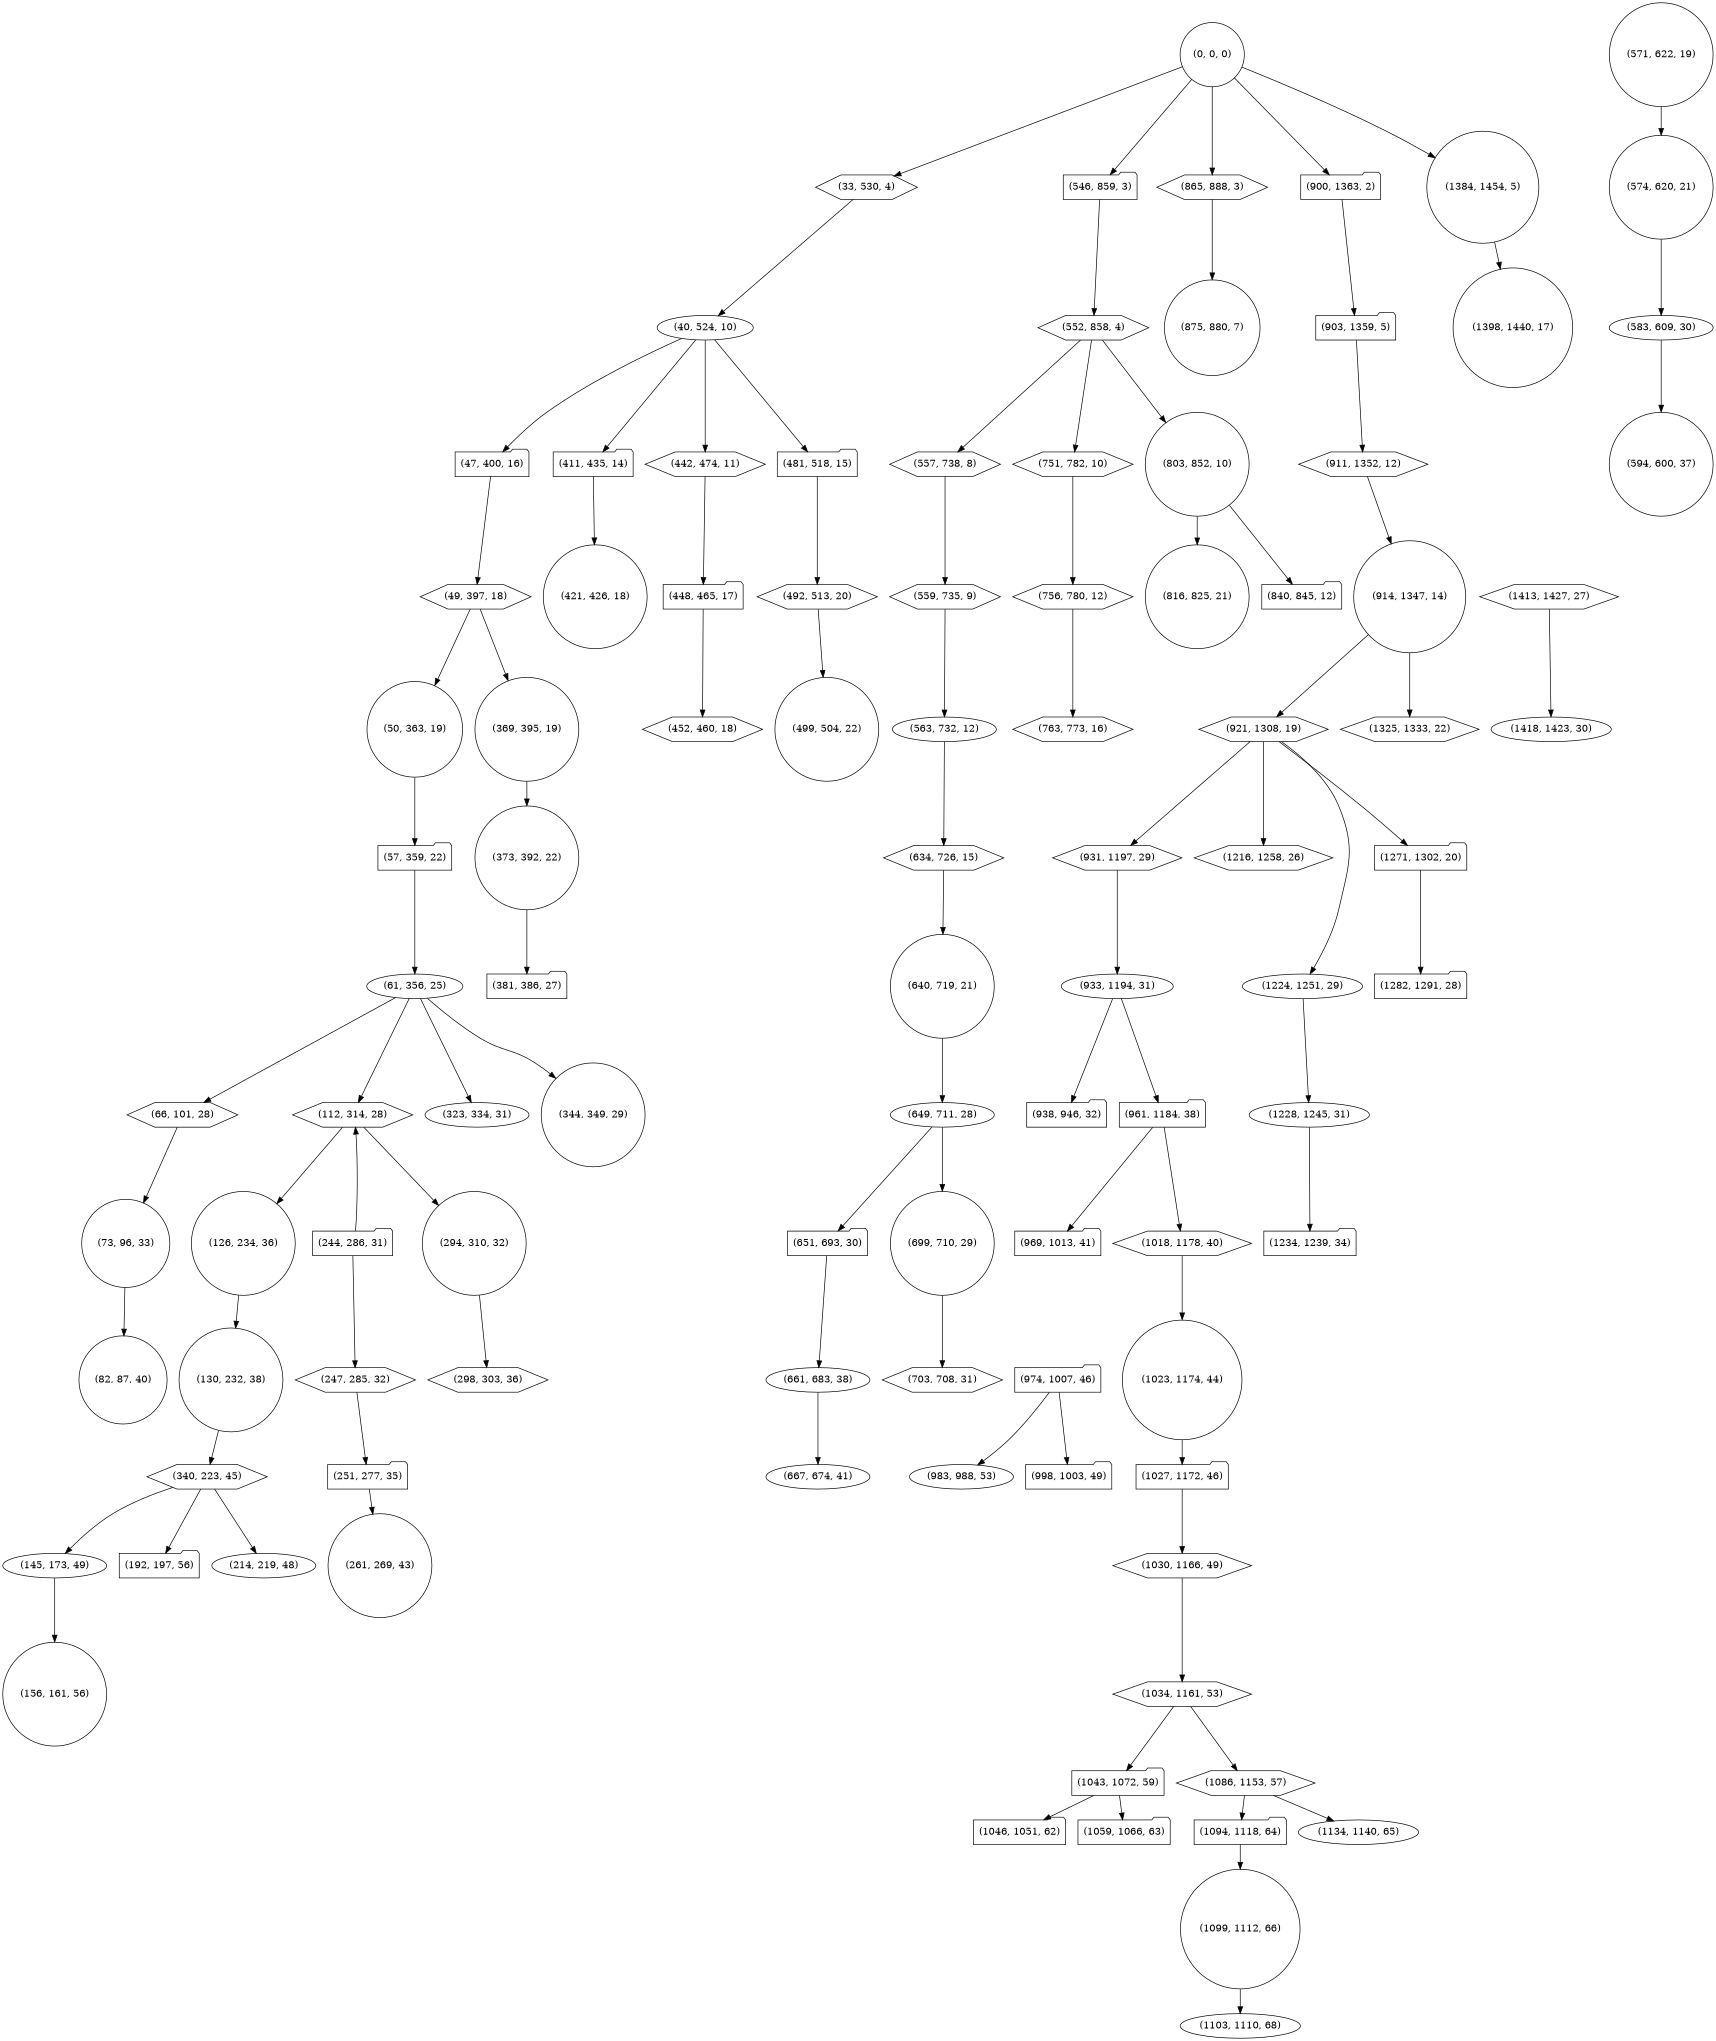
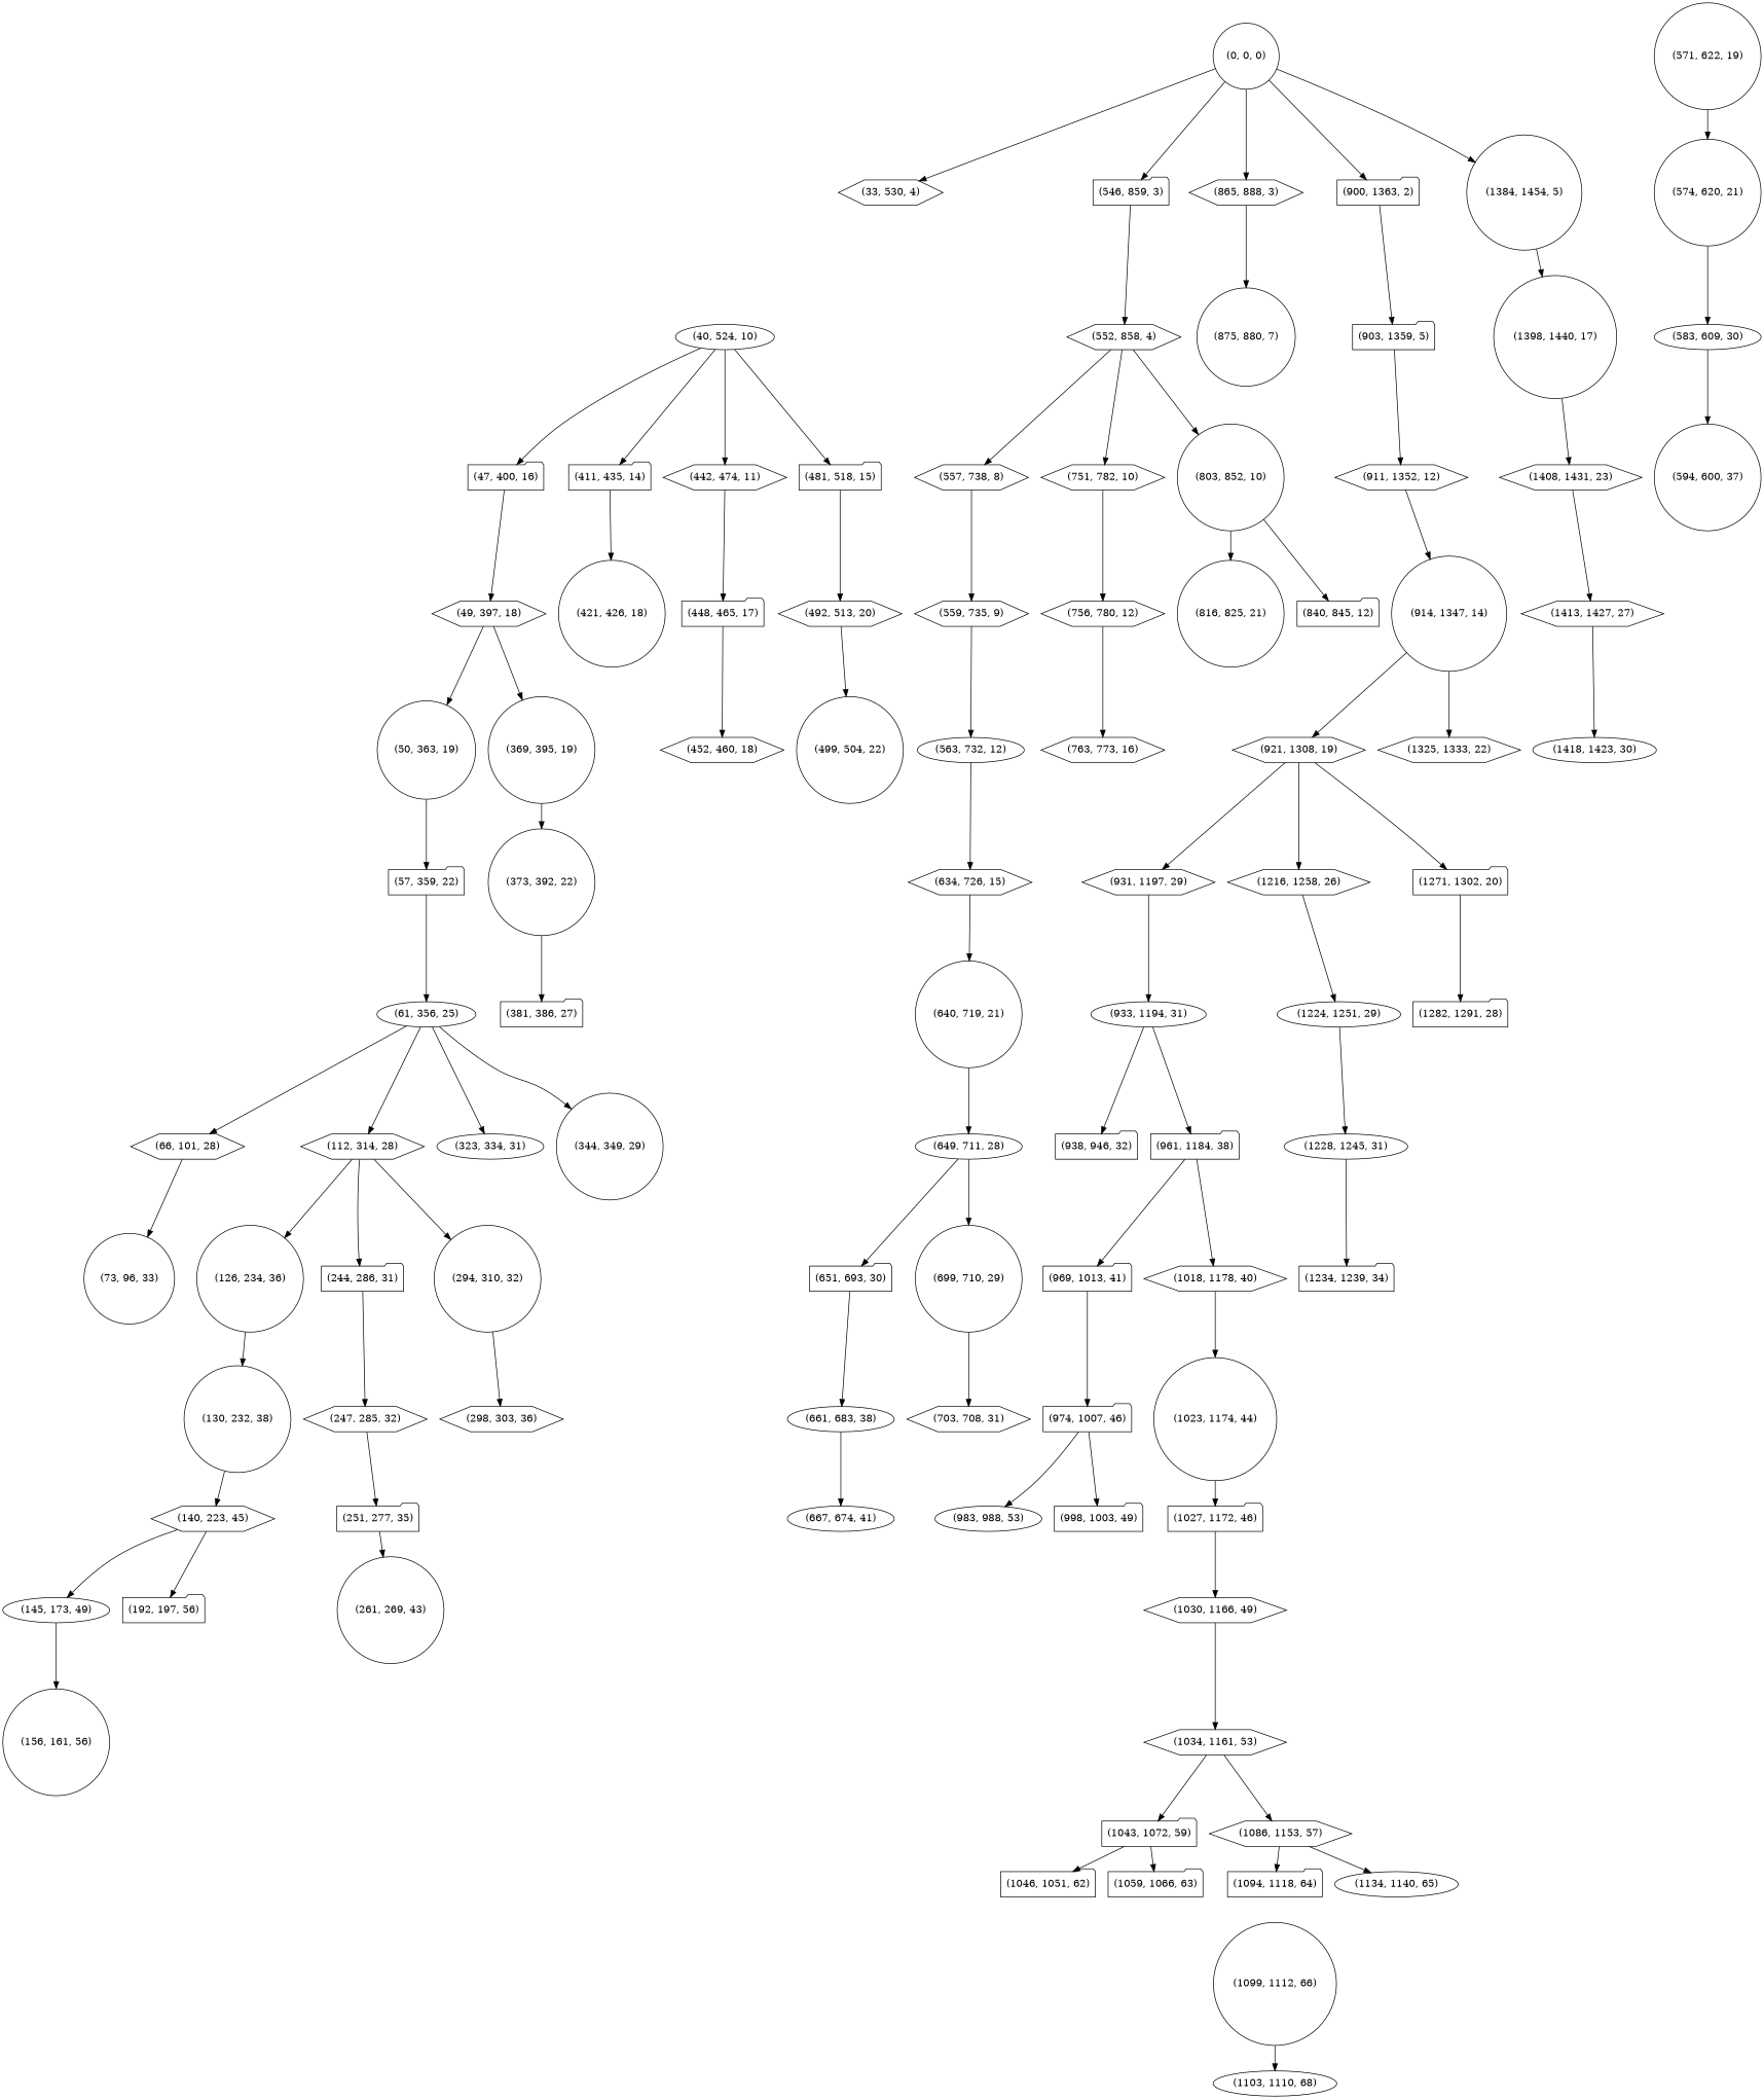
  digraph {
    node [shape=hexagon]
    "(0, 0, 0)" [shape=circle]
    "(33, 530, 4)"
    "(546, 859, 3)" [shape=folder]
    "(865, 888, 3)"
    "(900, 1363, 2)" [shape=folder]
    "(1384, 1454, 5)" [shape=circle]
    "(40, 524, 10)" [shape=ellipse]
    "(552, 858, 4)"
    "(875, 880, 7)" [shape=circle]
    "(903, 1359, 5)" [shape=folder]
    "(1398, 1440, 17)" [shape=circle]
    "(47, 400, 16)" [shape=folder]
    "(411, 435, 14)" [shape=folder]
    "(442, 474, 11)"
    "(481, 518, 15)" [shape=folder]
    "(49, 397, 18)"
    "(421, 426, 18)" [shape=circle]
    "(448, 465, 17)" [shape=folder]
    "(492, 513, 20)"
    "(50, 363, 19)" [shape=circle]
    "(369, 395, 19)" [shape=circle]
    "(57, 359, 22)" [shape=folder]
    "(373, 392, 22)" [shape=circle]
    "(61, 356, 25)" [shape=ellipse]
    "(66, 101, 28)"
    "(112, 314, 28)"
    "(323, 334, 31)" [shape=ellipse]
    "(344, 349, 29)" [shape=circle]
    "(73, 96, 33)" [shape=circle]
    "(126, 234, 36)" [shape=circle]
    "(244, 286, 31)" [shape=folder]
    "(294, 310, 32)" [shape=circle]
-   "(82, 87, 40)" [shape=circle]
    "(130, 232, 38)" [shape=circle]
    "(247, 285, 32)"
    "(298, 303, 36)"
-   "(140, 223, 45)" [label="(340, 223, 45)"]
+   "(140, 223, 45)"
    "(145, 173, 49)" [shape=ellipse]
    "(192, 197, 56)" [shape=folder]
-   "(214, 219, 48)" [shape=ellipse]
    "(156, 161, 56)" [shape=circle]
    "(251, 277, 35)" [shape=folder]
    "(261, 269, 43)" [shape=circle]
    "(381, 386, 27)" [shape=folder]
    "(452, 460, 18)"
    "(499, 504, 22)" [shape=circle]
    "(557, 738, 8)"
    "(751, 782, 10)"
    "(803, 852, 10)" [shape=circle]
    "(559, 735, 9)"
    "(756, 780, 12)"
    "(816, 825, 21)" [shape=circle]
    "(840, 845, 12)" [shape=folder]
    "(563, 732, 12)" [shape=ellipse]
    "(634, 726, 15)"
    "(571, 622, 19)" [shape=circle]
    "(574, 620, 21)" [shape=circle]
    "(640, 719, 21)" [shape=circle]
    "(583, 609, 30)" [shape=ellipse]
    "(594, 600, 37)" [shape=circle]
    "(649, 711, 28)" [shape=ellipse]
    "(651, 693, 30)" [shape=folder]
    "(699, 710, 29)" [shape=circle]
    "(661, 683, 38)" [shape=ellipse]
    "(703, 708, 31)"
    "(667, 674, 41)" [shape=ellipse]
    "(763, 773, 16)"
    "(911, 1352, 12)"
    "(914, 1347, 14)" [shape=circle]
    "(921, 1308, 19)"
    "(1325, 1333, 22)"
    "(931, 1197, 29)"
    "(1216, 1258, 26)"
    "(1271, 1302, 20)" [shape=folder]
    "(933, 1194, 31)" [shape=ellipse]
    "(1224, 1251, 29)" [shape=ellipse]
    "(1282, 1291, 28)" [shape=folder]
    "(938, 946, 32)" [shape=folder]
    "(961, 1184, 38)" [shape=folder]
    "(969, 1013, 41)" [shape=folder]
    "(1018, 1178, 40)"
    "(974, 1007, 46)" [shape=folder]
    "(1023, 1174, 44)" [shape=circle]
    "(983, 988, 53)" [shape=ellipse]
    "(998, 1003, 49)" [shape=folder]
    "(1027, 1172, 46)" [shape=folder]
    "(1030, 1166, 49)"
    "(1034, 1161, 53)"
    "(1043, 1072, 59)" [shape=folder]
    "(1086, 1153, 57)"
    "(1046, 1051, 62)" [shape=folder]
    "(1059, 1066, 63)" [shape=folder]
    "(1094, 1118, 64)" [shape=folder]
    "(1134, 1140, 65)" [shape=ellipse]
    "(1099, 1112, 66)" [shape=circle]
    "(1103, 1110, 68)" [shape=ellipse]
    "(1228, 1245, 31)" [shape=ellipse]
    "(1234, 1239, 34)" [shape=folder]
+   "(1408, 1431, 23)"
    "(1413, 1427, 27)"
    "(1418, 1423, 30)" [shape=ellipse]
    "(0, 0, 0)" -> "(33, 530, 4)"
    "(0, 0, 0)" -> "(546, 859, 3)"
    "(0, 0, 0)" -> "(865, 888, 3)"
    "(0, 0, 0)" -> "(900, 1363, 2)"
    "(0, 0, 0)" -> "(1384, 1454, 5)"
-   "(33, 530, 4)" -> "(40, 524, 10)"
    "(546, 859, 3)" -> "(552, 858, 4)"
    "(865, 888, 3)" -> "(875, 880, 7)"
    "(900, 1363, 2)" -> "(903, 1359, 5)"
    "(1384, 1454, 5)" -> "(1398, 1440, 17)"
    "(40, 524, 10)" -> "(47, 400, 16)"
    "(40, 524, 10)" -> "(411, 435, 14)"
    "(40, 524, 10)" -> "(442, 474, 11)"
    "(40, 524, 10)" -> "(481, 518, 15)"
    "(552, 858, 4)" -> "(557, 738, 8)"
    "(552, 858, 4)" -> "(751, 782, 10)"
    "(552, 858, 4)" -> "(803, 852, 10)"
    "(903, 1359, 5)" -> "(911, 1352, 12)"
+   "(1398, 1440, 17)" -> "(1408, 1431, 23)"
    "(47, 400, 16)" -> "(49, 397, 18)"
    "(411, 435, 14)" -> "(421, 426, 18)"
    "(442, 474, 11)" -> "(448, 465, 17)"
    "(481, 518, 15)" -> "(492, 513, 20)"
    "(49, 397, 18)" -> "(50, 363, 19)"
    "(49, 397, 18)" -> "(369, 395, 19)"
    "(448, 465, 17)" -> "(452, 460, 18)"
    "(492, 513, 20)" -> "(499, 504, 22)"
    "(50, 363, 19)" -> "(57, 359, 22)"
    "(369, 395, 19)" -> "(373, 392, 22)"
    "(57, 359, 22)" -> "(61, 356, 25)"
    "(373, 392, 22)" -> "(381, 386, 27)"
    "(61, 356, 25)" -> "(66, 101, 28)"
    "(61, 356, 25)" -> "(112, 314, 28)"
    "(61, 356, 25)" -> "(323, 334, 31)"
    "(61, 356, 25)" -> "(344, 349, 29)"
    "(66, 101, 28)" -> "(73, 96, 33)"
    "(112, 314, 28)" -> "(126, 234, 36)"
-   "(244, 286, 31)" -> "(112, 314, 28)"
+   "(112, 314, 28)" -> "(244, 286, 31)"
    "(112, 314, 28)" -> "(294, 310, 32)"
-   "(73, 96, 33)" -> "(82, 87, 40)"
    "(126, 234, 36)" -> "(130, 232, 38)"
    "(244, 286, 31)" -> "(247, 285, 32)"
    "(294, 310, 32)" -> "(298, 303, 36)"
    "(130, 232, 38)" -> "(140, 223, 45)"
    "(247, 285, 32)" -> "(251, 277, 35)"
    "(140, 223, 45)" -> "(145, 173, 49)"
    "(140, 223, 45)" -> "(192, 197, 56)"
-   "(140, 223, 45)" -> "(214, 219, 48)"
    "(145, 173, 49)" -> "(156, 161, 56)"
    "(251, 277, 35)" -> "(261, 269, 43)"
    "(557, 738, 8)" -> "(559, 735, 9)"
    "(751, 782, 10)" -> "(756, 780, 12)"
    "(803, 852, 10)" -> "(816, 825, 21)"
    "(803, 852, 10)" -> "(840, 845, 12)"
    "(559, 735, 9)" -> "(563, 732, 12)"
    "(756, 780, 12)" -> "(763, 773, 16)"
    "(563, 732, 12)" -> "(634, 726, 15)"
    "(634, 726, 15)" -> "(640, 719, 21)"
    "(571, 622, 19)" -> "(574, 620, 21)"
    "(574, 620, 21)" -> "(583, 609, 30)"
    "(640, 719, 21)" -> "(649, 711, 28)"
    "(583, 609, 30)" -> "(594, 600, 37)"
    "(649, 711, 28)" -> "(651, 693, 30)"
    "(649, 711, 28)" -> "(699, 710, 29)"
    "(651, 693, 30)" -> "(661, 683, 38)"
    "(699, 710, 29)" -> "(703, 708, 31)"
    "(661, 683, 38)" -> "(667, 674, 41)"
    "(911, 1352, 12)" -> "(914, 1347, 14)"
    "(914, 1347, 14)" -> "(921, 1308, 19)"
    "(914, 1347, 14)" -> "(1325, 1333, 22)"
    "(921, 1308, 19)" -> "(931, 1197, 29)"
    "(921, 1308, 19)" -> "(1216, 1258, 26)"
    "(921, 1308, 19)" -> "(1271, 1302, 20)"
    "(931, 1197, 29)" -> "(933, 1194, 31)"
-   "(921, 1308, 19)" -> "(1224, 1251, 29)"
+   "(1216, 1258, 26)" -> "(1224, 1251, 29)"
    "(1271, 1302, 20)" -> "(1282, 1291, 28)"
    "(933, 1194, 31)" -> "(938, 946, 32)"
    "(933, 1194, 31)" -> "(961, 1184, 38)"
    "(1224, 1251, 29)" -> "(1228, 1245, 31)"
    "(961, 1184, 38)" -> "(969, 1013, 41)"
    "(961, 1184, 38)" -> "(1018, 1178, 40)"
+   "(969, 1013, 41)" -> "(974, 1007, 46)"
    "(1018, 1178, 40)" -> "(1023, 1174, 44)"
    "(974, 1007, 46)" -> "(983, 988, 53)"
    "(974, 1007, 46)" -> "(998, 1003, 49)"
    "(1023, 1174, 44)" -> "(1027, 1172, 46)"
    "(1027, 1172, 46)" -> "(1030, 1166, 49)"
    "(1030, 1166, 49)" -> "(1034, 1161, 53)"
    "(1034, 1161, 53)" -> "(1043, 1072, 59)"
    "(1034, 1161, 53)" -> "(1086, 1153, 57)"
    "(1043, 1072, 59)" -> "(1046, 1051, 62)"
    "(1043, 1072, 59)" -> "(1059, 1066, 63)"
    "(1086, 1153, 57)" -> "(1094, 1118, 64)"
    "(1086, 1153, 57)" -> "(1134, 1140, 65)"
-   "(1094, 1118, 64)" -> "(1099, 1112, 66)"
    "(1099, 1112, 66)" -> "(1103, 1110, 68)"
    "(1228, 1245, 31)" -> "(1234, 1239, 34)"
+   "(1408, 1431, 23)" -> "(1413, 1427, 27)"
    "(1413, 1427, 27)" -> "(1418, 1423, 30)"
  }
